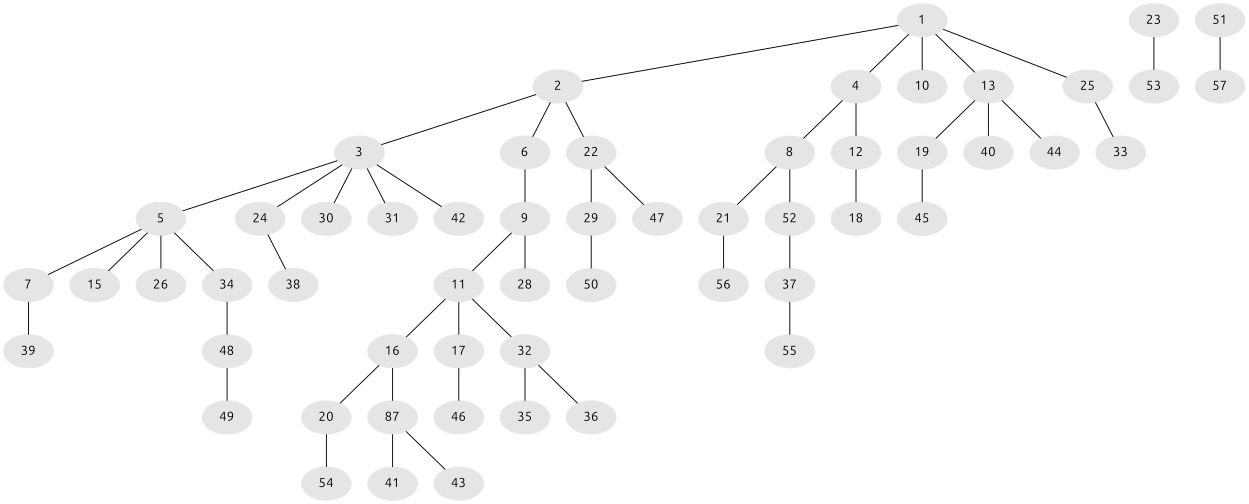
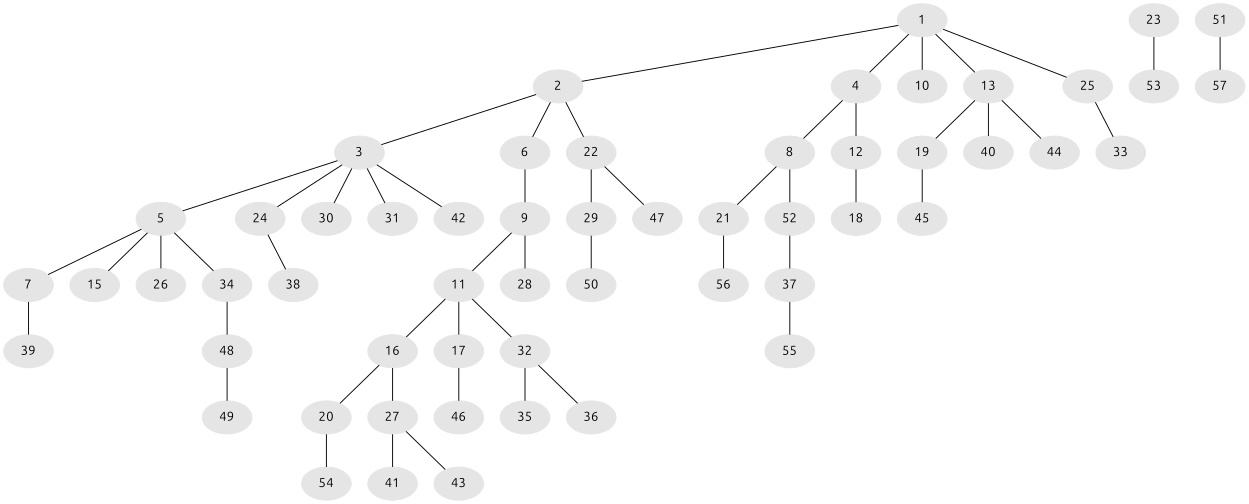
  graph {
    fontname=Ubuntu
    node [color=gray90 fontname=Ubuntu style=filled]
    edge [fontname=Ubuntu]
    1
    2
    4
    10
    13
    25
    3
    6
    22
    8
    12
    19
    40
    44
    33
    5
    24
    30
    31
    42
    9
    29
    47
    7
    15
    26
    34
    38
    21
    52
    18
    39
    48
    11
    28
    56
    37
    16
    17
    32
    20
-   27 [label=87]
+   27
    46
    35
    36
    45
    23
    53
    51
    57
    54
    41
    43
    55
    50
    49
    1 -- 2
    1 -- 4
    1 -- 10
    1 -- 13
    1 -- 25
    2 -- 3
    2 -- 6
    2 -- 22
    4 -- 8
    4 -- 12
    13 -- 19
    13 -- 40
    13 -- 44
    25 -- 33
    3 -- 5
    3 -- 24
    3 -- 30
    3 -- 31
    3 -- 42
    6 -- 9
    22 -- 29
    22 -- 47
    8 -- 21
    8 -- 52
    12 -- 18
    19 -- 45
    5 -- 7
    5 -- 15
    5 -- 26
    5 -- 34
    24 -- 38
    9 -- 11
    9 -- 28
    29 -- 50
    7 -- 39
    34 -- 48
    21 -- 56
    52 -- 37
    48 -- 49
    11 -- 16
    11 -- 17
    11 -- 32
    37 -- 55
    16 -- 20
    16 -- 27
    17 -- 46
    32 -- 35
    32 -- 36
    20 -- 54
    27 -- 41
    27 -- 43
    23 -- 53
    51 -- 57
  }
